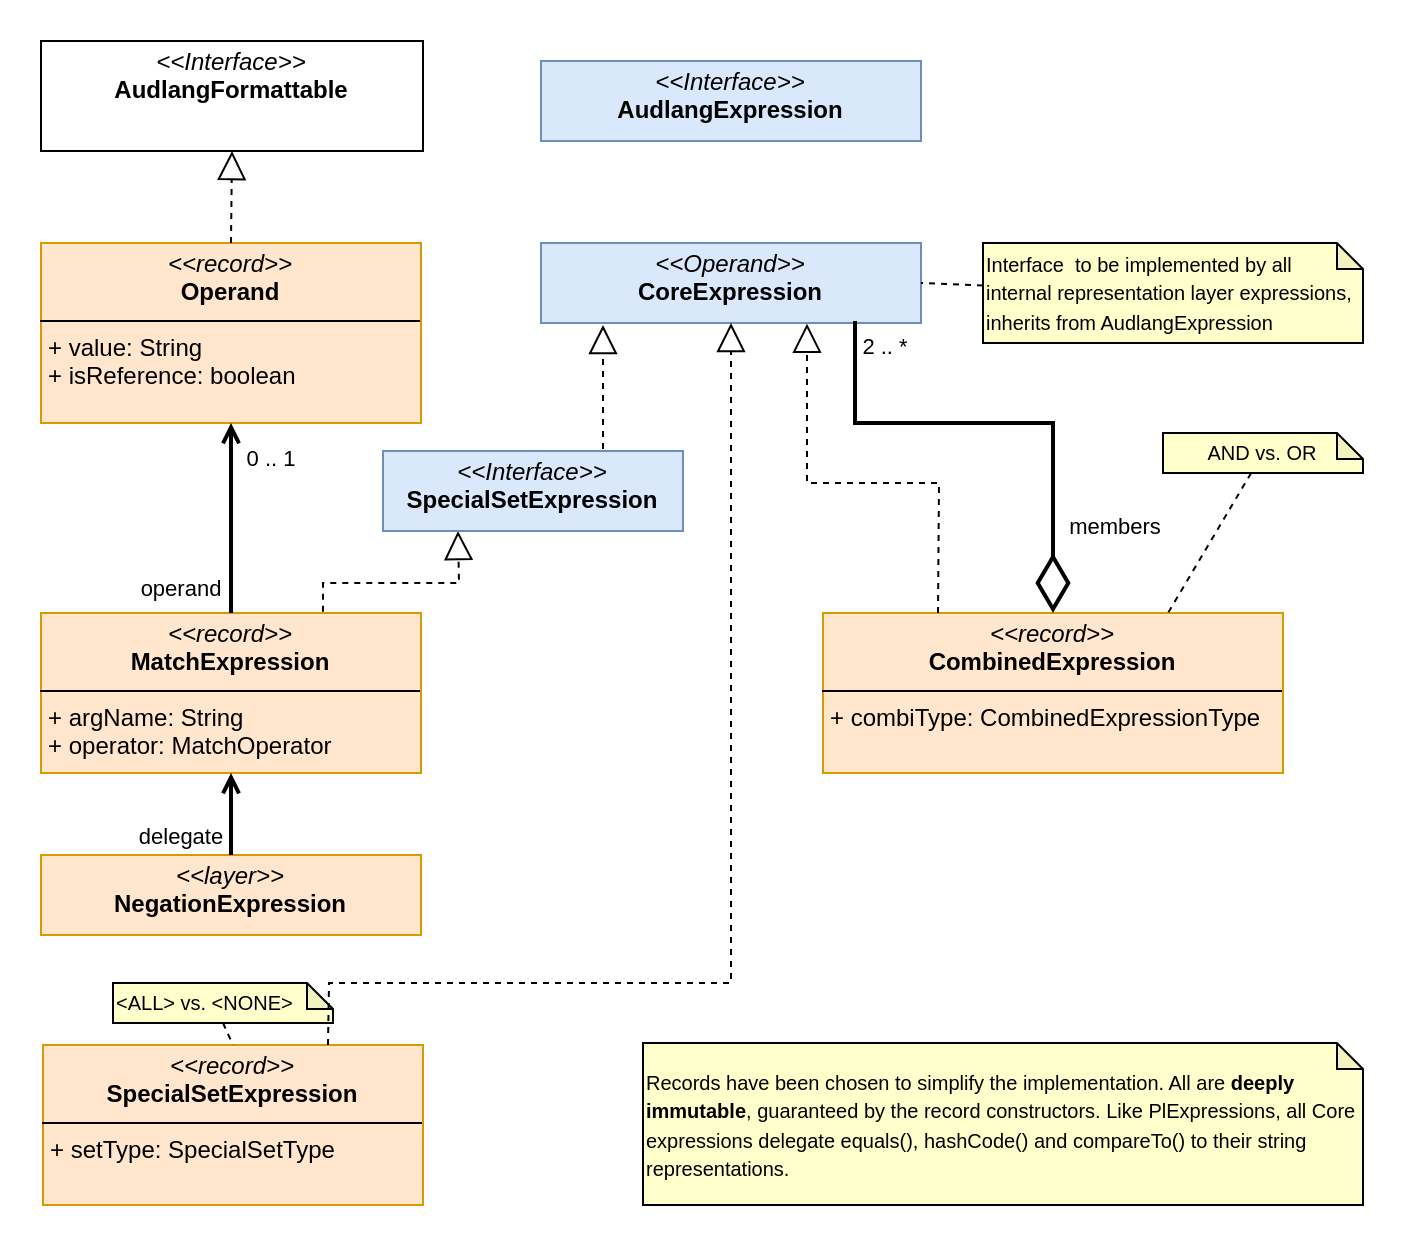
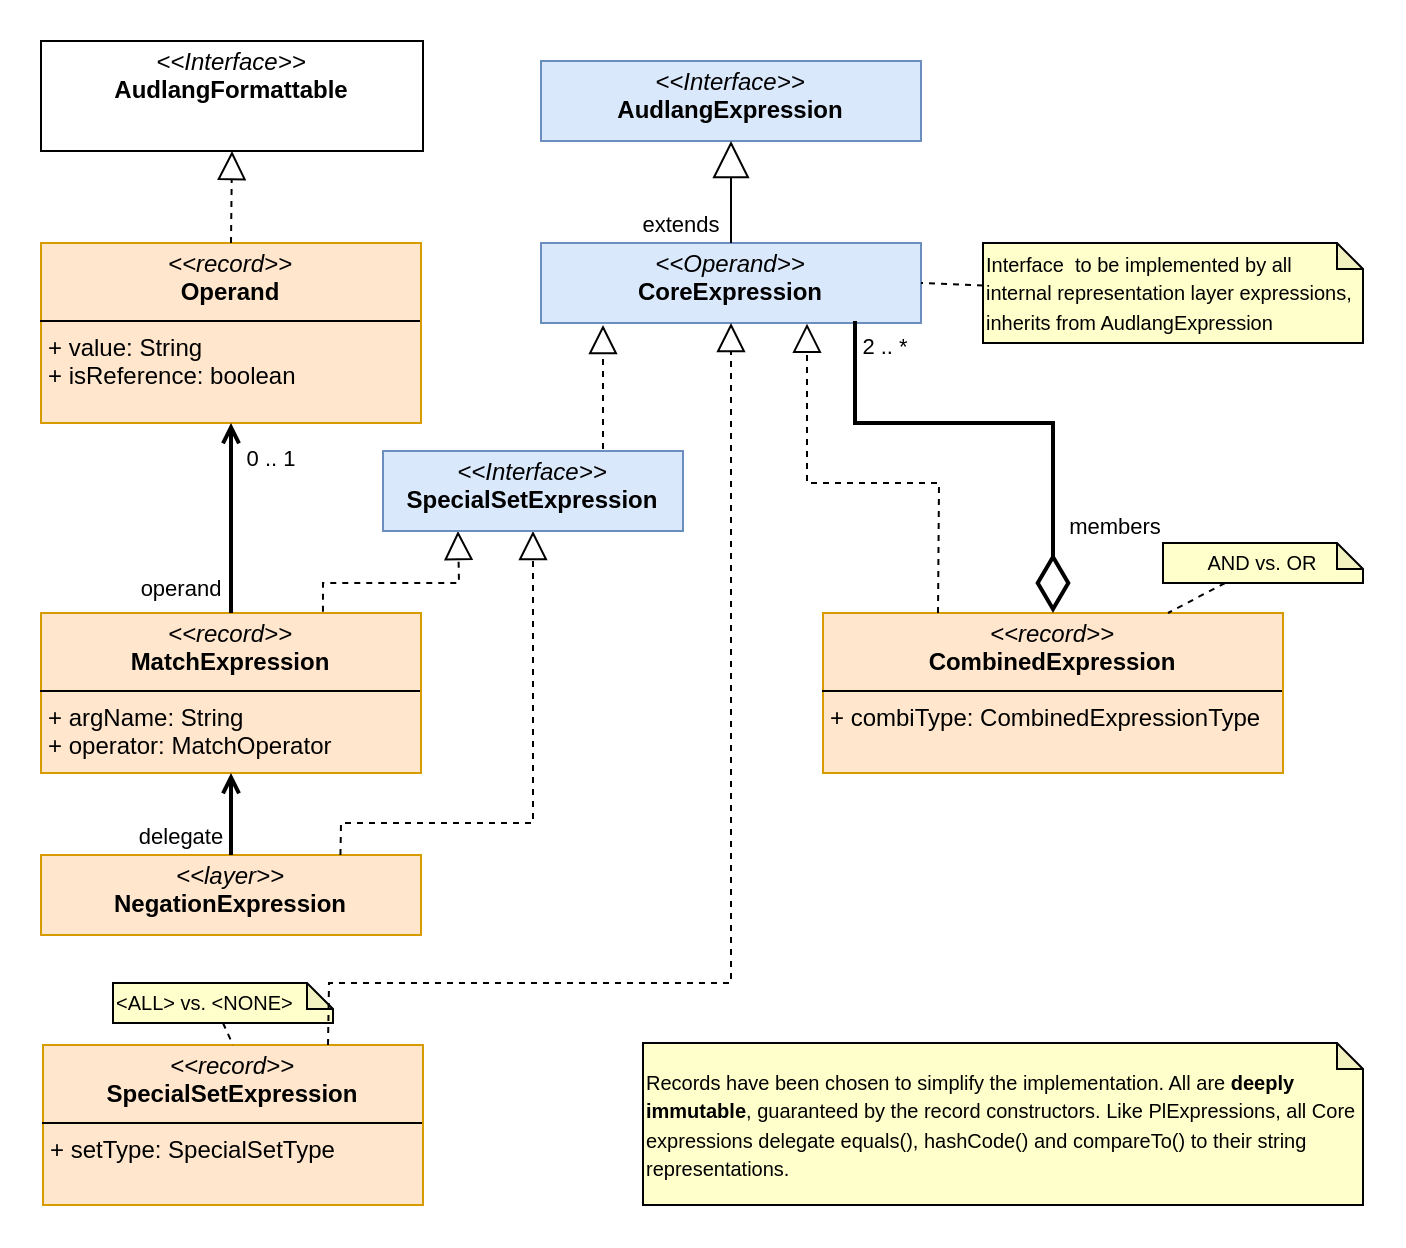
  <mxCell id="0" />
  <mxCell id="1" parent="0" />
  <mxCell id="2" value="&lt;p style=&quot;margin:0px;margin-top:4px;text-align:center;&quot;&gt;&lt;i&gt;&amp;lt;&amp;lt;Interface&amp;gt;&amp;gt;&lt;/i&gt;&lt;br&gt;&lt;b&gt;AudlangExpression&lt;/b&gt;&lt;/p&gt;&lt;p style=&quot;margin:0px;margin-left:4px;&quot;&gt;&lt;br&gt;&lt;/p&gt;" style="verticalAlign=top;align=left;overflow=fill;html=1;whiteSpace=wrap;fillColor=#dae8fc;strokeColor=#6c8ebf;" parent="1" vertex="1"><mxGeometry x="270" y="30" width="190" height="40" as="geometry" /></mxCell>
  <mxCell id="3" value="&lt;p style=&quot;margin:0px;margin-top:4px;text-align:center;&quot;&gt;&lt;i&gt;&amp;lt;&amp;lt;Operand&amp;gt;&amp;gt;&lt;/i&gt;&lt;br&gt;&lt;b&gt;CoreExpression&lt;/b&gt;&lt;/p&gt;" style="verticalAlign=top;align=left;overflow=fill;html=1;whiteSpace=wrap;fillColor=#dae8fc;strokeColor=#6c8ebf;" parent="1" vertex="1"><mxGeometry x="270" y="121" width="190" height="40" as="geometry" /></mxCell>
+ <mxCell id="4" value="" style="endArrow=block;endSize=16;endFill=0;html=1;rounded=0;exitX=0.5;exitY=0;exitDx=0;exitDy=0;entryX=0.5;entryY=1;entryDx=0;entryDy=0;" parent="1" target="2" edge="1" source="3"><mxGeometry x="-0.861" y="21" width="160" relative="1" as="geometry"><mxPoint x="422" y="121" as="sourcePoint" /><mxPoint x="361" y="51" as="targetPoint" /><mxPoint as="offset" /></mxGeometry></mxCell>
+ <mxCell id="5" value="extends" style="edgeLabel;html=1;align=center;verticalAlign=middle;resizable=0;points=[];" vertex="1" connectable="0" parent="4"><mxGeometry x="-0.835" y="1" relative="1" as="geometry"><mxPoint x="-25" y="-6" as="offset" /></mxGeometry></mxCell>
  <mxCell id="6" style="rounded=0;orthogonalLoop=1;jettySize=auto;html=1;entryX=1;entryY=0.5;entryDx=0;entryDy=0;endArrow=none;endFill=0;dashed=1;" parent="1" source="7" target="3" edge="1"><mxGeometry relative="1" as="geometry" /></mxCell>
  <mxCell id="7" value="&lt;span style=&quot;font-size: 10px;&quot;&gt;Interface&amp;nbsp; to be implemented by all internal representation layer expressions,&lt;/span&gt;&lt;div&gt;&lt;span style=&quot;font-size: 10px;&quot;&gt;inherits from AudlangExpression&lt;/span&gt;&lt;/div&gt;" style="shape=note;whiteSpace=wrap;html=1;backgroundOutline=1;darkOpacity=0.05;size=13;labelBackgroundColor=none;fillColor=#FFFFCC;gradientColor=none;align=left;" parent="1" vertex="1"><mxGeometry x="491" y="121" width="190" height="50" as="geometry" /></mxCell>
  <mxCell id="8" value="&lt;p style=&quot;margin:0px;margin-top:4px;text-align:center;&quot;&gt;&lt;i&gt;&amp;lt;&amp;lt;record&amp;gt;&amp;gt;&lt;/i&gt;&lt;br&gt;&lt;b&gt;MatchExpression&lt;/b&gt;&lt;/p&gt;&lt;hr size=&quot;1&quot; style=&quot;border-style:solid;&quot;&gt;&lt;p style=&quot;margin:0px;margin-left:4px;&quot;&gt;+ argName: String&lt;br&gt;+ operator: MatchOperator&lt;/p&gt;" style="verticalAlign=top;align=left;overflow=fill;html=1;whiteSpace=wrap;fillColor=#ffe6cc;strokeColor=#d79b00;" parent="1" vertex="1"><mxGeometry x="20" y="306" width="190" height="80" as="geometry" /></mxCell>
  <mxCell id="9" value="" style="endArrow=block;dashed=1;endFill=0;endSize=12;html=1;rounded=0;exitX=0.742;exitY=-0.008;exitDx=0;exitDy=0;entryX=0.25;entryY=1;entryDx=0;entryDy=0;exitPerimeter=0;" parent="1" source="8" target="32" edge="1"><mxGeometry width="160" relative="1" as="geometry"><mxPoint x="270" y="181" as="sourcePoint" /><mxPoint x="370" y="161" as="targetPoint" /><Array as="points"><mxPoint x="161" y="291" /><mxPoint x="229" y="291" /></Array></mxGeometry></mxCell>
  <mxCell id="10" value="&lt;span style=&quot;font-size: 10px;&quot;&gt;Records have been chosen to simplify the implementation. All are &lt;b&gt;deeply immutable&lt;/b&gt;, guaranteed by the record constructors. Like PlExpressions, all Core expressions delegate equals(), hashCode() and compareTo() to their string representations.&lt;/span&gt;" style="shape=note;whiteSpace=wrap;html=1;backgroundOutline=1;darkOpacity=0.05;size=13;labelBackgroundColor=none;fillColor=#FFFFCC;gradientColor=none;align=left;" parent="1" vertex="1"><mxGeometry x="321" y="521" width="360" height="81" as="geometry" /></mxCell>
  <mxCell id="11" value="&lt;p style=&quot;margin:0px;margin-top:4px;text-align:center;&quot;&gt;&lt;i&gt;&amp;lt;&amp;lt;layer&amp;gt;&amp;gt;&lt;/i&gt;&lt;br&gt;&lt;b&gt;NegationExpression&lt;/b&gt;&lt;/p&gt;" style="verticalAlign=top;align=left;overflow=fill;html=1;whiteSpace=wrap;fillColor=#ffe6cc;strokeColor=#d79b00;" parent="1" vertex="1"><mxGeometry x="20" y="427" width="190" height="40" as="geometry" /></mxCell>
+ <mxCell id="12" value="" style="endArrow=block;dashed=1;endFill=0;endSize=12;html=1;rounded=0;exitX=0.788;exitY=0;exitDx=0;exitDy=0;entryX=0.5;entryY=1;entryDx=0;entryDy=0;exitPerimeter=0;" parent="1" source="11" edge="1" target="32"><mxGeometry width="160" relative="1" as="geometry"><mxPoint x="205" y="271" as="sourcePoint" /><mxPoint x="410" y="161" as="targetPoint" /><Array as="points"><mxPoint x="170" y="411" /><mxPoint x="266" y="411" /></Array></mxGeometry></mxCell>
  <mxCell id="13" value="&lt;p style=&quot;margin:0px;margin-top:4px;text-align:center;&quot;&gt;&lt;i&gt;&amp;lt;&amp;lt;record&amp;gt;&amp;gt;&lt;/i&gt;&lt;br&gt;&lt;b&gt;Operand&lt;/b&gt;&lt;/p&gt;&lt;hr size=&quot;1&quot; style=&quot;border-style:solid;&quot;&gt;&lt;p style=&quot;margin:0px;margin-left:4px;&quot;&gt;+ value: String&lt;br&gt;+ isReference: boolean&lt;/p&gt;" style="verticalAlign=top;align=left;overflow=fill;html=1;whiteSpace=wrap;fillColor=#ffe6cc;strokeColor=#d79b00;" parent="1" vertex="1"><mxGeometry x="20" y="121" width="190" height="90" as="geometry" /></mxCell>
  <mxCell id="14" value="&lt;p style=&quot;margin:0px;margin-top:4px;text-align:center;&quot;&gt;&lt;i&gt;&amp;lt;&amp;lt;Interface&amp;gt;&amp;gt;&lt;/i&gt;&lt;br&gt;&lt;b&gt;AudlangFormattable&lt;/b&gt;&lt;/p&gt;&lt;p style=&quot;margin:0px;margin-left:4px;&quot;&gt;&lt;br&gt;&lt;/p&gt;" style="verticalAlign=top;align=left;overflow=fill;html=1;whiteSpace=wrap;" parent="1" vertex="1"><mxGeometry x="20" y="20" width="191" height="55" as="geometry" /></mxCell>
  <mxCell id="15" value="" style="endArrow=block;dashed=1;endFill=0;endSize=12;html=1;rounded=0;entryX=0.5;entryY=1;entryDx=0;entryDy=0;exitX=0.5;exitY=0;exitDx=0;exitDy=0;" parent="1" source="13" target="14" edge="1"><mxGeometry width="160" relative="1" as="geometry"><mxPoint x="630" y="6" as="sourcePoint" /><mxPoint x="560" y="41" as="targetPoint" /></mxGeometry></mxCell>
  <mxCell id="16" value="&lt;p style=&quot;margin:0px;margin-top:4px;text-align:center;&quot;&gt;&lt;i&gt;&amp;lt;&amp;lt;record&amp;gt;&amp;gt;&lt;/i&gt;&lt;br&gt;&lt;b&gt;SpecialSetExpression&lt;/b&gt;&lt;/p&gt;&lt;hr size=&quot;1&quot; style=&quot;border-style:solid;&quot;&gt;&lt;p style=&quot;margin:0px;margin-left:4px;&quot;&gt;+ setType: SpecialSetType&lt;br&gt;&lt;br&gt;&lt;/p&gt;" style="verticalAlign=top;align=left;overflow=fill;html=1;whiteSpace=wrap;fillColor=#ffe6cc;strokeColor=#d79b00;" parent="1" vertex="1"><mxGeometry x="21" y="522" width="190" height="80" as="geometry" /></mxCell>
  <mxCell id="17" value="&lt;span style=&quot;font-size: 10px;&quot;&gt;&amp;lt;ALL&amp;gt; vs. &amp;lt;NONE&amp;gt;&lt;/span&gt;" style="shape=note;whiteSpace=wrap;html=1;backgroundOutline=1;darkOpacity=0.05;size=13;labelBackgroundColor=none;fillColor=#FFFFCC;gradientColor=none;align=left;" parent="1" vertex="1"><mxGeometry x="56" y="491" width="110" height="20" as="geometry" /></mxCell>
  <mxCell id="18" style="rounded=0;orthogonalLoop=1;jettySize=auto;html=1;entryX=0.5;entryY=0;entryDx=0;entryDy=0;endArrow=none;endFill=0;dashed=1;exitX=0.5;exitY=1;exitDx=0;exitDy=0;exitPerimeter=0;" parent="1" source="17" target="16" edge="1"><mxGeometry relative="1" as="geometry" /></mxCell>
  <mxCell id="19" value="" style="endArrow=block;dashed=1;endFill=0;endSize=12;html=1;rounded=0;exitX=0.75;exitY=0;exitDx=0;exitDy=0;entryX=0.5;entryY=1;entryDx=0;entryDy=0;" parent="1" source="16" target="3" edge="1"><mxGeometry width="160" relative="1" as="geometry"><mxPoint x="196" y="401" as="sourcePoint" /><mxPoint x="370" y="161" as="targetPoint" /><Array as="points"><mxPoint x="164" y="491" /><mxPoint x="365" y="491" /></Array></mxGeometry></mxCell>
  <mxCell id="20" value="&lt;p style=&quot;margin:0px;margin-top:4px;text-align:center;&quot;&gt;&lt;i&gt;&amp;lt;&amp;lt;record&amp;gt;&amp;gt;&lt;/i&gt;&lt;br&gt;&lt;b&gt;CombinedExpression&lt;/b&gt;&lt;/p&gt;&lt;hr size=&quot;1&quot; style=&quot;border-style:solid;&quot;&gt;&lt;p style=&quot;margin:0px;margin-left:4px;&quot;&gt;+ combiType: CombinedExpressionType&lt;br&gt;&lt;/p&gt;&lt;p style=&quot;margin:0px;margin-left:4px;&quot;&gt;&lt;br&gt;&lt;/p&gt;" style="verticalAlign=top;align=left;overflow=fill;html=1;whiteSpace=wrap;fillColor=#ffe6cc;strokeColor=#d79b00;" parent="1" vertex="1"><mxGeometry x="411" y="306" width="230" height="80" as="geometry" /></mxCell>
  <mxCell id="21" value="" style="endArrow=block;dashed=1;endFill=0;endSize=12;html=1;rounded=0;exitX=0.25;exitY=0;exitDx=0;exitDy=0;entryX=0.7;entryY=1.008;entryDx=0;entryDy=0;entryPerimeter=0;" parent="1" source="20" target="3" edge="1"><mxGeometry width="160" relative="1" as="geometry"><mxPoint x="262" y="411" as="sourcePoint" /><mxPoint x="384" y="161" as="targetPoint" /><Array as="points"><mxPoint x="469" y="241" /><mxPoint x="403" y="241" /></Array></mxGeometry></mxCell>
- <mxCell id="22" value="&lt;span style=&quot;font-size: 10px;&quot;&gt;AND vs. OR&lt;/span&gt;" style="shape=note;whiteSpace=wrap;html=1;backgroundOutline=1;darkOpacity=0.05;size=13;labelBackgroundColor=none;fillColor=#FFFFCC;gradientColor=none;align=center;" parent="1" vertex="1"><mxGeometry x="581" y="216" width="100" height="20" as="geometry" /></mxCell>
+ <mxCell id="22" value="&lt;span style=&quot;font-size: 10px;&quot;&gt;AND vs. OR&lt;/span&gt;" style="shape=note;whiteSpace=wrap;html=1;backgroundOutline=1;darkOpacity=0.05;size=13;labelBackgroundColor=none;fillColor=#FFFFCC;gradientColor=none;align=center;" parent="1" vertex="1"><mxGeometry x="581" y="271" width="100" height="20" as="geometry" /></mxCell>
  <mxCell id="23" style="rounded=0;orthogonalLoop=1;jettySize=auto;html=1;entryX=0.75;entryY=0;entryDx=0;entryDy=0;endArrow=none;endFill=0;dashed=1;" parent="1" source="22" target="20" edge="1"><mxGeometry relative="1" as="geometry" /></mxCell>
  <mxCell id="24" value="" style="endArrow=diamondThin;endFill=0;endSize=24;html=1;rounded=0;entryX=0.5;entryY=0;entryDx=0;entryDy=0;strokeWidth=2;" edge="1" parent="1" target="20"><mxGeometry width="160" relative="1" as="geometry"><mxPoint x="427" y="160" as="sourcePoint" /><mxPoint x="491" y="291" as="targetPoint" /><Array as="points"><mxPoint x="427" y="211" /><mxPoint x="526" y="211" /></Array></mxGeometry></mxCell>
  <mxCell id="25" value="members" style="edgeLabel;html=1;align=center;verticalAlign=middle;resizable=0;points=[];" vertex="1" connectable="0" parent="24"><mxGeometry x="0.662" relative="1" as="geometry"><mxPoint x="30" y="-3" as="offset" /></mxGeometry></mxCell>
  <mxCell id="26" value="2 .. *" style="edgeLabel;html=1;align=center;verticalAlign=middle;resizable=0;points=[];" vertex="1" connectable="0" parent="24"><mxGeometry x="-0.942" relative="1" as="geometry"><mxPoint x="14" y="5" as="offset" /></mxGeometry></mxCell>
  <mxCell id="27" style="rounded=0;orthogonalLoop=1;jettySize=auto;html=1;exitX=0.5;exitY=0;exitDx=0;exitDy=0;endArrow=open;endFill=0;strokeWidth=2;entryX=0.5;entryY=1;entryDx=0;entryDy=0;" edge="1" parent="1" source="11" target="8"><mxGeometry relative="1" as="geometry"><mxPoint x="321" y="226" as="sourcePoint" /><mxPoint x="321" y="161" as="targetPoint" /></mxGeometry></mxCell>
  <mxCell id="28" value="delegate" style="edgeLabel;html=1;align=center;verticalAlign=middle;resizable=0;points=[];" vertex="1" connectable="0" parent="27"><mxGeometry x="-0.398" relative="1" as="geometry"><mxPoint x="-26" y="2" as="offset" /></mxGeometry></mxCell>
  <mxCell id="29" style="rounded=0;orthogonalLoop=1;jettySize=auto;html=1;entryX=0.5;entryY=1;entryDx=0;entryDy=0;endArrow=open;endFill=0;strokeWidth=2;exitX=0.5;exitY=0;exitDx=0;exitDy=0;" edge="1" parent="1" source="8" target="13"><mxGeometry relative="1" as="geometry"><mxPoint x="111" y="261" as="sourcePoint" /><mxPoint x="111" y="241" as="targetPoint" /></mxGeometry></mxCell>
  <mxCell id="30" value="operand" style="edgeLabel;html=1;align=center;verticalAlign=middle;resizable=0;points=[];" vertex="1" connectable="0" parent="29"><mxGeometry x="-0.398" relative="1" as="geometry"><mxPoint x="-26" y="16" as="offset" /></mxGeometry></mxCell>
  <mxCell id="31" value="0 .. 1" style="edgeLabel;html=1;align=center;verticalAlign=middle;resizable=0;points=[];" vertex="1" connectable="0" parent="29"><mxGeometry x="0.64" relative="1" as="geometry"><mxPoint x="19" as="offset" /></mxGeometry></mxCell>
  <mxCell id="32" value="&lt;p style=&quot;margin:0px;margin-top:4px;text-align:center;&quot;&gt;&lt;i&gt;&amp;lt;&amp;lt;Interface&amp;gt;&amp;gt;&lt;/i&gt;&lt;br&gt;&lt;b&gt;SpecialSetExpression&lt;/b&gt;&lt;/p&gt;" style="verticalAlign=top;align=left;overflow=fill;html=1;whiteSpace=wrap;fillColor=#dae8fc;strokeColor=#6c8ebf;" vertex="1" parent="1"><mxGeometry x="191" y="225" width="150" height="40" as="geometry" /></mxCell>
  <mxCell id="33" value="" style="endArrow=block;dashed=1;endFill=0;endSize=12;html=1;rounded=0;" edge="1" parent="1"><mxGeometry width="160" relative="1" as="geometry"><mxPoint x="301" y="224" as="sourcePoint" /><mxPoint x="301" y="162" as="targetPoint" /></mxGeometry></mxCell>
